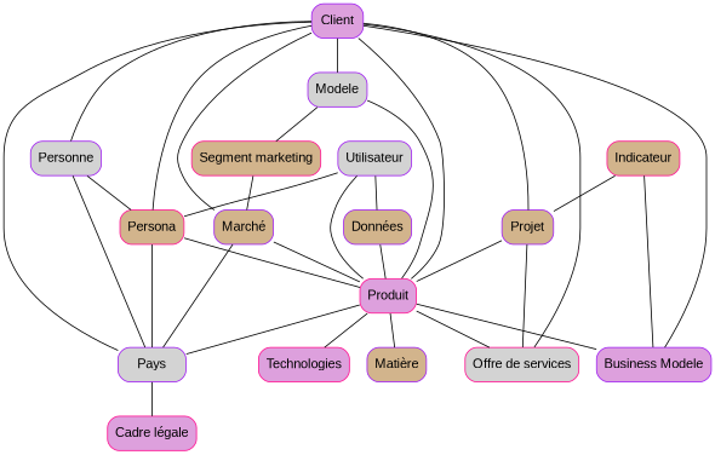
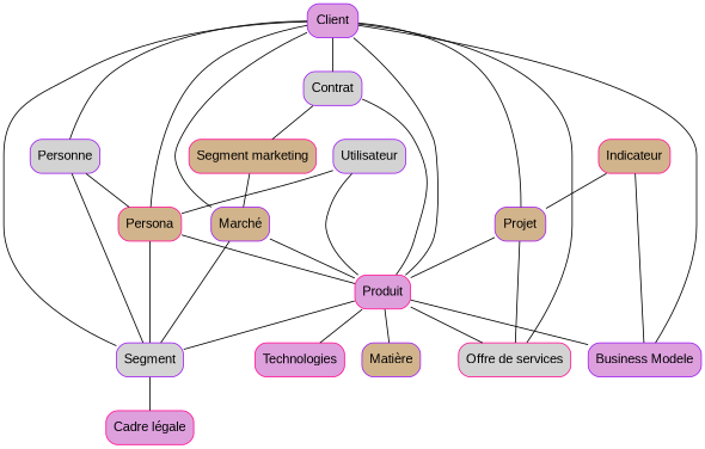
  digraph {
    node [color=purple fillcolor=tan fontname=arial fontsize=14.0 shape=box style="rounded,filled"]
    edge [dir=none fontname=arial fontsize=12.0 minlen=1.0]
    n1 [fillcolor=plum label=Client]
    n2 [color=deeppink fillcolor=plum label=Produit]
-   n3 [fillcolor=lightgrey label=Pays]
+   n3 [fillcolor=lightgrey label=Segment]
    n4 [fillcolor=lightgrey label=Personne]
    n5 [label="Marché"]
    n6 [color=deeppink label=Persona]
    n7 [color=deeppink fillcolor=lightgrey label="Offre de services"]
    n8 [label=Projet]
    n9 [fillcolor=plum label="Business Modele"]
-   n10 [fillcolor=lightgrey label=Modele]
+   n10 [fillcolor=lightgrey label=Contrat]
    n11 [label="Matière"]
    n12 [color=deeppink fillcolor=plum label=Technologies]
    n13 [color=deeppink fillcolor=plum label="Cadre légale"]
    n14 [color=deeppink label="Segment marketing"]
    n15 [fillcolor=lightgrey label=Utilisateur]
-   n16 [label="Données"]
    n17 [color=deeppink label=Indicateur]
    n1 -> n2
    n1 -> n3
    n1 -> n4
    n1 -> n5
    n1 -> n6
    n1 -> n7
    n1 -> n8
    n1 -> n9
    n1 -> n10
    n2 -> n3
    n2 -> n7
    n2 -> n9
    n2 -> n11
    n2 -> n12
    n3 -> n13
    n4 -> n3
    n4 -> n6
    n5 -> n2
    n5 -> n3
    n6 -> n2
    n6 -> n3
    n8 -> n2
    n8 -> n7
    n10 -> n2
    n10 -> n14
    n14 -> n5
    n15 -> n2
    n15 -> n6
-   n15 -> n16
-   n16 -> n2
    n17 -> n8
    n17 -> n9
  }
